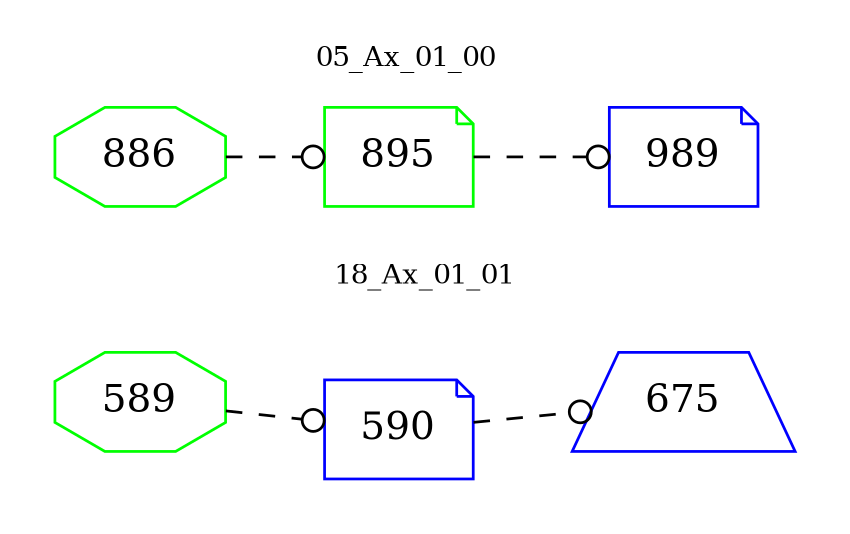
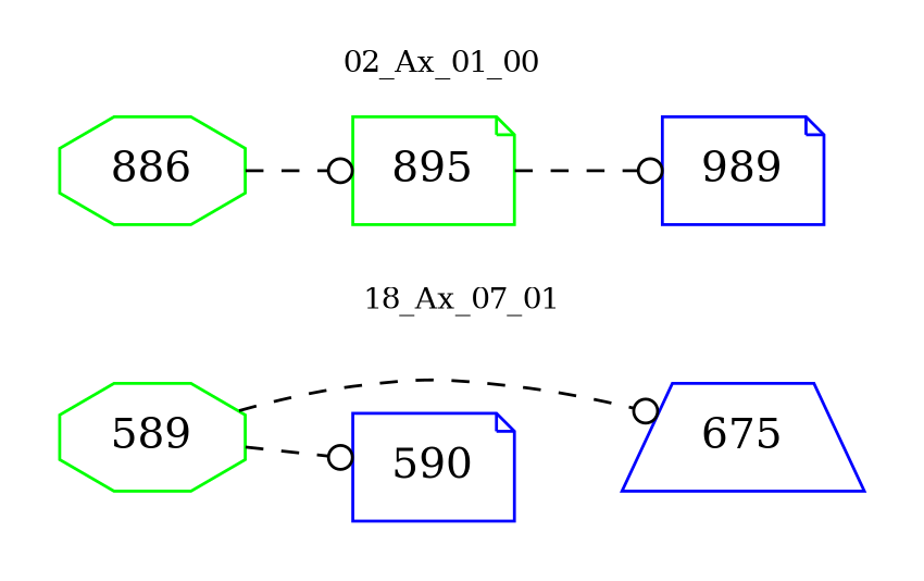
  digraph {
    rankdir=LR
    node [color=green shape=note]
    edge [arrowhead=odot color=black style=dashed]
    n1 [label=589 shape=octagon]
    n2 [color=blue label=590]
    n3 [color=blue label=675 shape=trapezium]
    n4 [label=886 shape=octagon]
    n5 [label=895]
    n6 [color=blue label=989]
    subgraph cluster_1 {
      color=white
      fontsize=10
-     label="18_Ax_01_01"
+     label="18_Ax_07_01"
      n1
      n2
      n3
    }
    subgraph cluster_2 {
      color=white
      fontsize=10
-     label="05_Ax_01_00"
+     label="02_Ax_01_00"
      n4
      n5
      n6
    }
    n1 -> n2
-   n2 -> n3
+   n1 -> n3
    n4 -> n5
    n5 -> n6
  }
